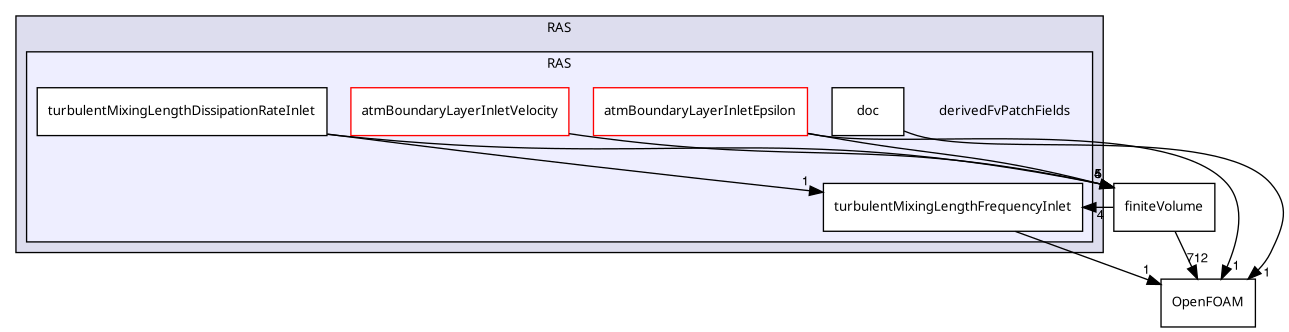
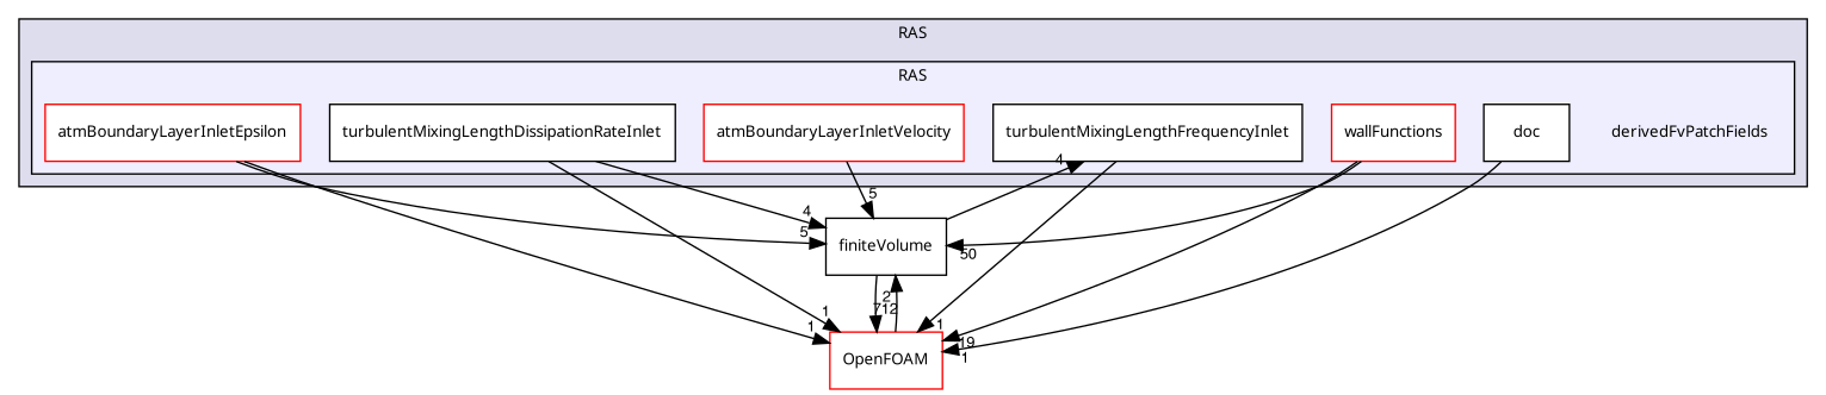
  digraph {
    compound=true
    fontname="Noto Sans"
    node [fontname="Noto Sans" fontsize=10 shape=box color=red fillcolor=white style=filled]
    edge [fontname="Noto Sans" headlabel=1 labeldistance=1.5 labelfontname=FreeSans labelfontsize=10]
    n1 [label=derivedFvPatchFields shape=plaintext color="" fillcolor="" style=""]
    n2 [label=atmBoundaryLayerInletEpsilon]
    n3 [label=atmBoundaryLayerInletVelocity]
    n4 [color=black label=doc]
    n5 [color=black label=turbulentMixingLengthDissipationRateInlet]
    n6 [color=black label=turbulentMixingLengthFrequencyInlet]
+   n7 [label=wallFunctions]
    n8 [color=black label=finiteVolume fillcolor="" style=""]
-   n9 [color=black label=OpenFOAM fillcolor="" style=""]
+   n9 [label=OpenFOAM fillcolor="" style=""]
    subgraph cluster_1 {
      bgcolor="#ddddee"
      fontsize=10
      label=RAS
      pencolor=black
      subgraph cluster_2 {
        bgcolor="#eeeeff"
        fontsize=10
        label=RAS
        pencolor=black
        n1
        n2
        n3
        n4
        n5
        n6
+       n7
      }
    }
    n2 -> n8 [headlabel=5]
    n2 -> n9
    n3 -> n8 [headlabel=5]
    n4 -> n9
    n5 -> n8 [headlabel=4]
-   n5 -> n6
+   n5 -> n9
    n6 -> n9
+   n7 -> n8 [headlabel=50]
+   n7 -> n9 [headlabel=19]
    n8 -> n6 [headlabel=4]
    n8 -> n9 [headlabel=712]
+   n9 -> n8 [headlabel=2]
  }
